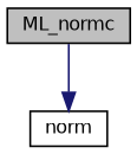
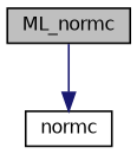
  digraph {
    rankdir=TB
    node [color=black fontname=Helvetica fontsize=10 shape=record style=filled]
    n1 [fillcolor=grey75 fontcolor=black height=0.2 label=ML_normc width=0.4]
-   n2 [fillcolor=white height=0.2 label=norm width=0.4]
+   n2 [fillcolor=white height=0.2 label=normc width=0.4]
    n1 -> n2 [color=midnightblue fontname=Helvetica fontsize=10 labelfontname=Helvetica labelfontsize=10 style=solid]
  }
